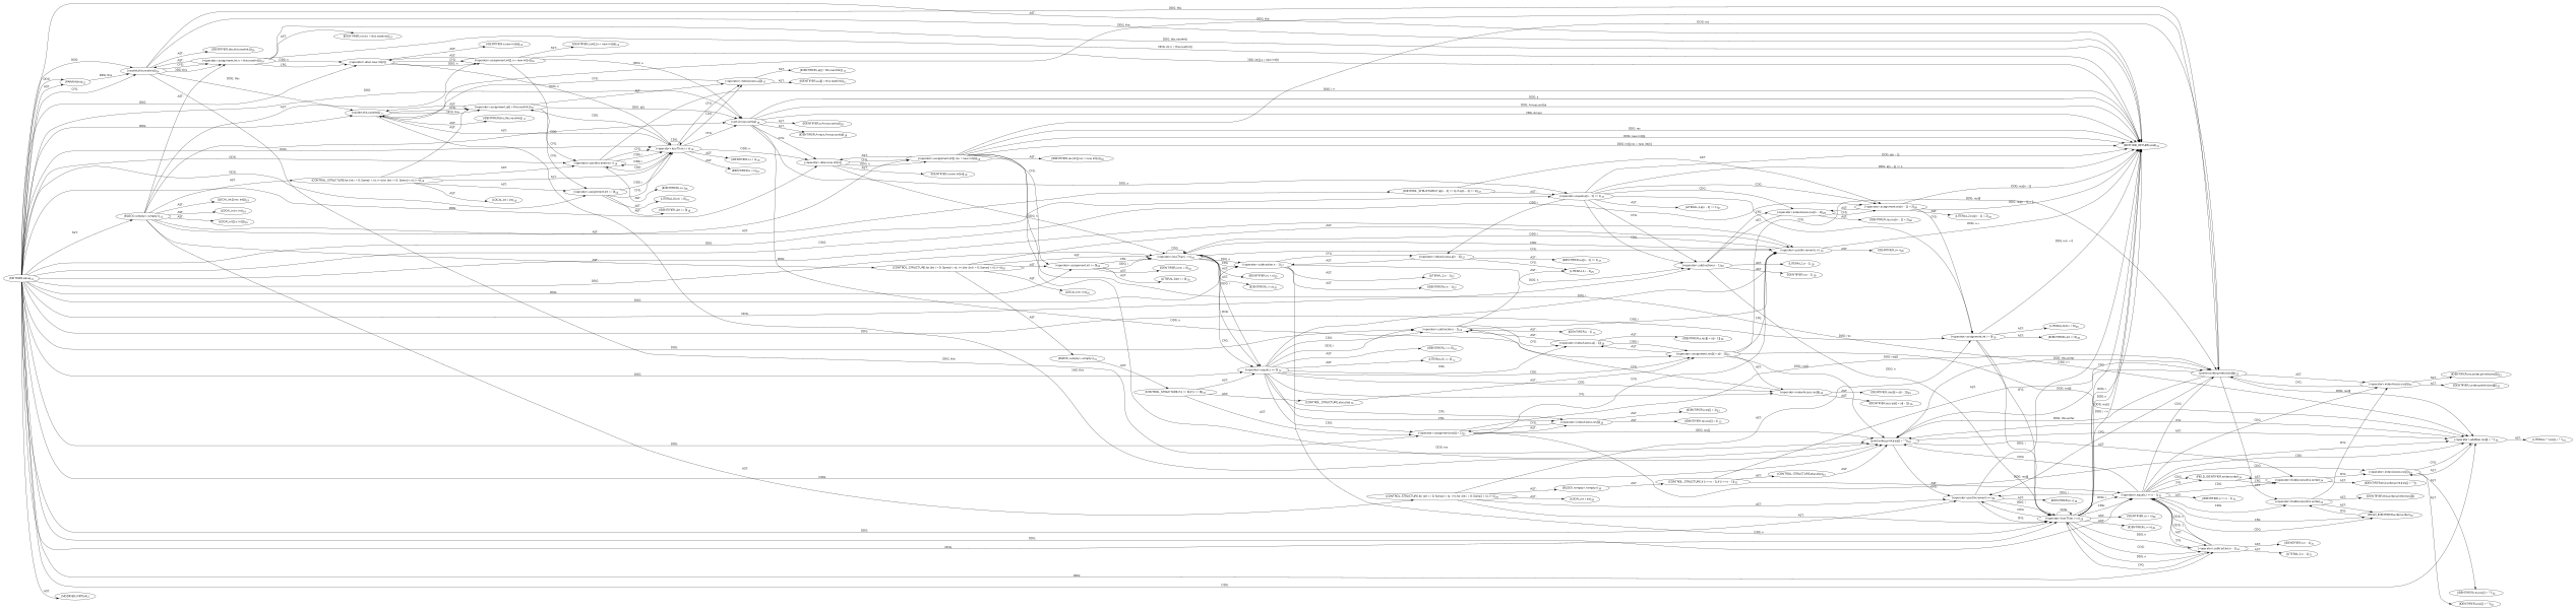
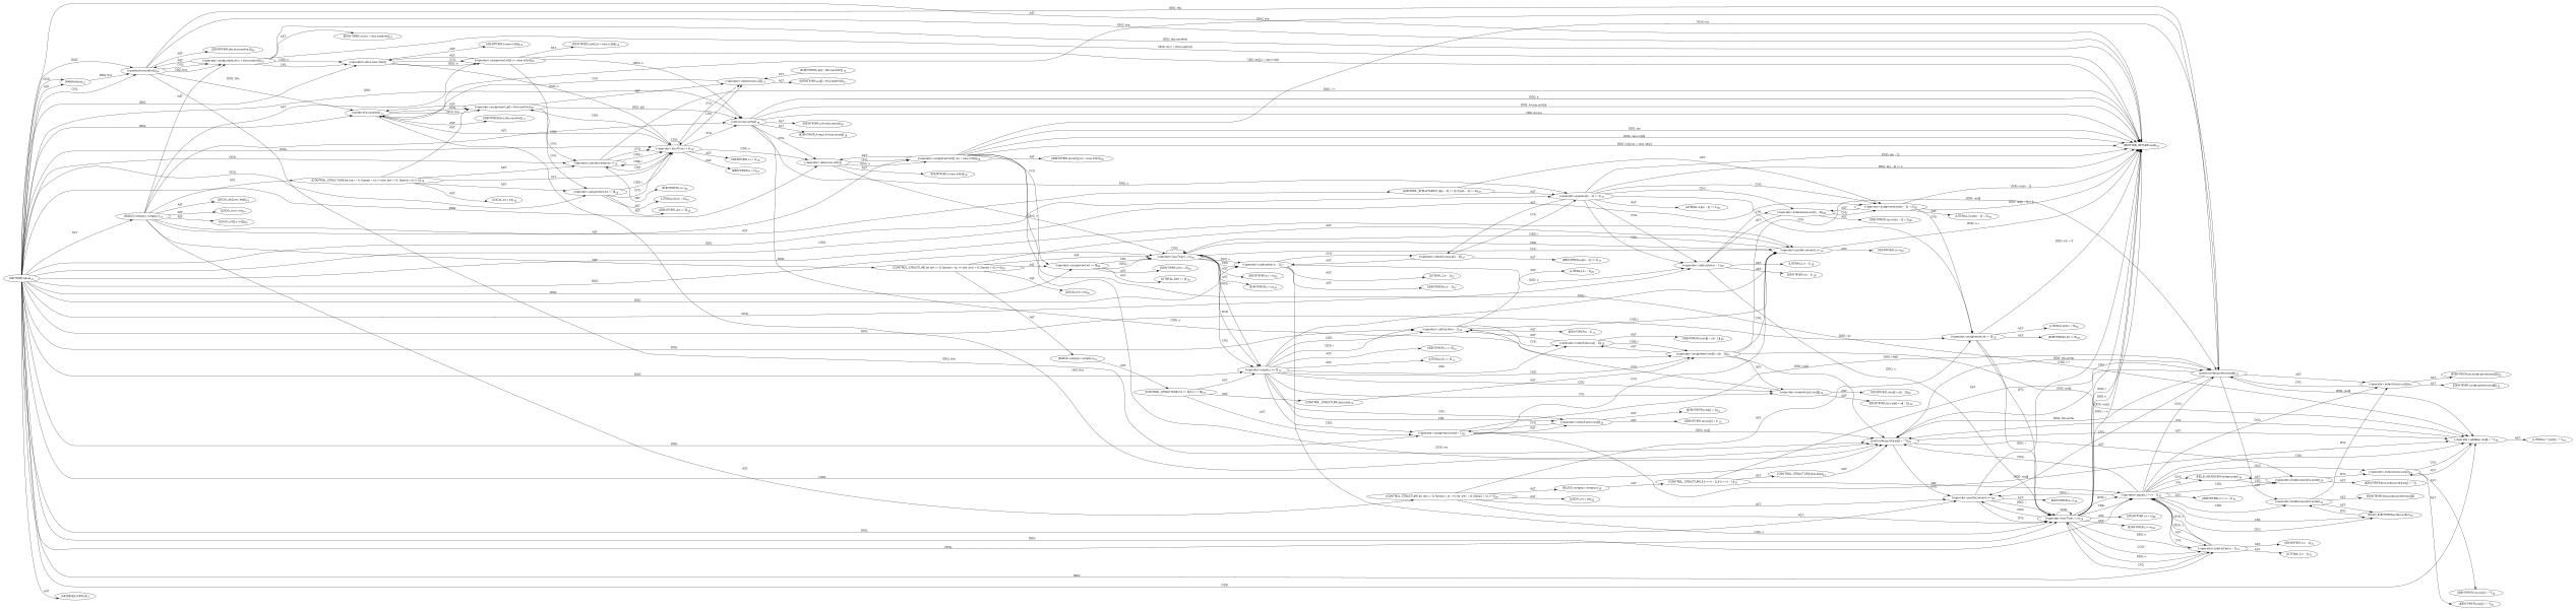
  digraph {
    fontname=Nunito
    rankdir=LR
    node [fontname=Nunito]
    edge [fontname=Nunito]
    n1 [label=<(METHOD,solve)<SUB>12</SUB>>]
    n2 [label=<(PARAM,this)<SUB>12</SUB>>]
    n3 [label=<(BLOCK,&lt;empty&gt;,&lt;empty&gt;)<SUB>13</SUB>>]
    n4 [label=<(nextInt,this.nextInt())<SUB>14</SUB>>]
    n5 [label=<(&lt;operator&gt;.alloc,new int[n])>]
    n6 [label=<(&lt;operator&gt;.assignment,int i = 0)<SUB>16</SUB>>]
    n7 [label=<(&lt;operator&gt;.lessThan,i &lt; n)<SUB>16</SUB>>]
    n8 [label=<(&lt;operator&gt;.postIncrement,i++)<SUB>16</SUB>>]
    n9 [label=<(nextInt,this.nextInt())<SUB>17</SUB>>]
    n10 [label=<(sort,Arrays.sort(a))<SUB>18</SUB>>]
    n11 [label=<(&lt;operator&gt;.alloc,new int[n])>]
    n12 [label=<(&lt;operator&gt;.assignment,int i = 0)<SUB>20</SUB>>]
    n13 [label=<(&lt;operator&gt;.lessThan,i &lt; n)<SUB>20</SUB>>]
    n14 [label=<(&lt;operator&gt;.postIncrement,i++)<SUB>20</SUB>>]
    n15 [label=<(&lt;operator&gt;.equals,i == 0)<SUB>22</SUB>>]
    n16 [label=<(&lt;operator&gt;.assignment,res[i] = 1)<SUB>23</SUB>>]
    n17 [label=<(&lt;operator&gt;.subtraction,i - 1)<SUB>25</SUB>>]
    n18 [label=<(&lt;operator&gt;.equals,a[n - 1] == 1)<SUB>27</SUB>>]
    n19 [label=<(&lt;operator&gt;.subtraction,n - 1)<SUB>27</SUB>>]
    n20 [label=<(&lt;operator&gt;.assignment,res[n - 1] = 2)<SUB>28</SUB>>]
    n21 [label=<(&lt;operator&gt;.subtraction,n - 1)<SUB>28</SUB>>]
    n22 [label=<(&lt;operator&gt;.assignment,int i = 0)<SUB>29</SUB>>]
    n23 [label=<(&lt;operator&gt;.lessThan,i &lt; n)<SUB>29</SUB>>]
    n24 [label=<(&lt;operator&gt;.postIncrement,i++)<SUB>29</SUB>>]
    n25 [label=<(&lt;operator&gt;.equals,i == n - 1)<SUB>31</SUB>>]
    n26 [label=<(&lt;operator&gt;.subtraction,n - 1)<SUB>31</SUB>>]
    n27 [label=<(print,writer.print(res[i] + &quot; &quot;))<SUB>34</SUB>>]
    n28 [label=<(&lt;operator&gt;.addition,res[i] + &quot; &quot;)<SUB>34</SUB>>]
    n29 [label=<(MODIFIER,VIRTUAL)>]
    n30 [label=<(METHOD_RETURN,void)<SUB>12</SUB>>]
    n31 [label=<(LOCAL,int n: int)<SUB>14</SUB>>]
    n32 [label=<(&lt;operator&gt;.assignment,int n = this.nextInt())<SUB>14</SUB>>]
    n33 [label=<(LOCAL,int[] a: int[])<SUB>15</SUB>>]
    n34 [label=<(&lt;operator&gt;.assignment,int[] a = new int[n])<SUB>15</SUB>>]
    n35 [label=<(CONTROL_STRUCTURE,for (int i = 0; Some(i &lt; n); i++),for (int i = 0; Some(i &lt; n); i++))<SUB>16</SUB>>]
    n36 [label=<(LOCAL,int[] res: int[])<SUB>19</SUB>>]
    n37 [label=<(&lt;operator&gt;.assignment,int[] res = new int[n])<SUB>19</SUB>>]
    n38 [label=<(CONTROL_STRUCTURE,for (int i = 0; Some(i &lt; n); i++),for (int i = 0; Some(i &lt; n); i++))<SUB>20</SUB>>]
    n39 [label=<(CONTROL_STRUCTURE,if (a[n - 1] == 1),if (a[n - 1] == 1))<SUB>27</SUB>>]
    n40 [label=<(CONTROL_STRUCTURE,for (int i = 0; Some(i &lt; n); i++),for (int i = 0; Some(i &lt; n); i++))<SUB>29</SUB>>]
    n41 [label=<(IDENTIFIER,this,this.nextInt())<SUB>14</SUB>>]
    n42 [label=<(println,writer.println(res[i]))<SUB>32</SUB>>]
    n43 [label=<(IDENTIFIER,n,new int[n])<SUB>15</SUB>>]
    n44 [label=<(IDENTIFIER,i,int i = 0)<SUB>16</SUB>>]
    n45 [label=<(LITERAL,0,int i = 0)<SUB>16</SUB>>]
    n46 [label=<(&lt;operator&gt;.assignment,a[i] = this.nextInt())<SUB>17</SUB>>]
    n47 [label=<(IDENTIFIER,i,i &lt; n)<SUB>16</SUB>>]
    n48 [label=<(IDENTIFIER,n,i &lt; n)<SUB>16</SUB>>]
    n49 [label=<(&lt;operator&gt;.indexAccess,a[i])<SUB>17</SUB>>]
    n50 [label=<(IDENTIFIER,i,i++)<SUB>16</SUB>>]
    n51 [label=<(IDENTIFIER,this,this.nextInt())<SUB>17</SUB>>]
    n52 [label=<(IDENTIFIER,Arrays,Arrays.sort(a))<SUB>18</SUB>>]
    n53 [label=<(IDENTIFIER,a,Arrays.sort(a))<SUB>18</SUB>>]
    n54 [label=<(&lt;operator&gt;.assignment,res[i] = a[i - 1])<SUB>25</SUB>>]
    n55 [label=<(IDENTIFIER,n,new int[n])<SUB>19</SUB>>]
    n56 [label=<(IDENTIFIER,i,int i = 0)<SUB>20</SUB>>]
    n57 [label=<(LITERAL,0,int i = 0)<SUB>20</SUB>>]
    n58 [label=<(IDENTIFIER,i,i &lt; n)<SUB>20</SUB>>]
    n59 [label=<(IDENTIFIER,n,i &lt; n)<SUB>20</SUB>>]
    n60 [label=<(IDENTIFIER,i,i++)<SUB>20</SUB>>]
    n61 [label=<(IDENTIFIER,i,i == 0)<SUB>22</SUB>>]
    n62 [label=<(LITERAL,0,i == 0)<SUB>22</SUB>>]
    n63 [label=<(&lt;operator&gt;.indexAccess,res[i])<SUB>23</SUB>>]
    n64 [label=<(&lt;operator&gt;.indexAccess,res[i])<SUB>25</SUB>>]
    n65 [label=<(&lt;operator&gt;.indexAccess,a[i - 1])<SUB>25</SUB>>]
    n66 [label=<(IDENTIFIER,i,i - 1)<SUB>25</SUB>>]
    n67 [label=<(LITERAL,1,i - 1)<SUB>25</SUB>>]
    n68 [label=<(&lt;operator&gt;.indexAccess,a[n - 1])<SUB>27</SUB>>]
    n69 [label=<(LITERAL,1,a[n - 1] == 1)<SUB>27</SUB>>]
    n70 [label=<(&lt;operator&gt;.indexAccess,res[n - 1])<SUB>28</SUB>>]
    n71 [label=<(IDENTIFIER,n,n - 1)<SUB>27</SUB>>]
    n72 [label=<(LITERAL,1,n - 1)<SUB>27</SUB>>]
    n73 [label=<(LITERAL,2,res[n - 1] = 2)<SUB>28</SUB>>]
    n74 [label=<(IDENTIFIER,n,n - 1)<SUB>28</SUB>>]
    n75 [label=<(LITERAL,1,n - 1)<SUB>28</SUB>>]
    n76 [label=<(IDENTIFIER,i,int i = 0)<SUB>29</SUB>>]
    n77 [label=<(LITERAL,0,int i = 0)<SUB>29</SUB>>]
    n78 [label=<(IDENTIFIER,i,i &lt; n)<SUB>29</SUB>>]
    n79 [label=<(IDENTIFIER,n,i &lt; n)<SUB>29</SUB>>]
    n80 [label=<(IDENTIFIER,i,i++)<SUB>29</SUB>>]
    n81 [label=<(IDENTIFIER,i,i == n - 1)<SUB>31</SUB>>]
    n82 [label=<(&lt;operator&gt;.fieldAccess,this.writer)<SUB>32</SUB>>]
    n83 [label=<(FIELD_IDENTIFIER,writer,writer)<SUB>32</SUB>>]
    n84 [label=<(&lt;operator&gt;.indexAccess,res[i])<SUB>32</SUB>>]
    n85 [label=<(&lt;operator&gt;.fieldAccess,this.writer)<SUB>34</SUB>>]
    n86 [label=<(FIELD_IDENTIFIER,writer,writer)<SUB>34</SUB>>]
    n87 [label=<(&lt;operator&gt;.indexAccess,res[i])<SUB>34</SUB>>]
    n88 [label=<(IDENTIFIER,n,n - 1)<SUB>31</SUB>>]
    n89 [label=<(LITERAL,1,n - 1)<SUB>31</SUB>>]
    n90 [label=<(LITERAL,&quot; &quot;,res[i] + &quot; &quot;)<SUB>34</SUB>>]
    n91 [label=<(IDENTIFIER,n,int n = this.nextInt())<SUB>14</SUB>>]
    n92 [label=<(IDENTIFIER,a,int[] a = new int[n])<SUB>15</SUB>>]
    n93 [label=<(LOCAL,int i: int)<SUB>16</SUB>>]
    n94 [label=<(IDENTIFIER,res,int[] res = new int[n])<SUB>19</SUB>>]
    n95 [label=<(LOCAL,int i: int)<SUB>20</SUB>>]
    n96 [label=<(BLOCK,&lt;empty&gt;,&lt;empty&gt;)<SUB>21</SUB>>]
    n97 [label=<(LOCAL,int i: int)<SUB>29</SUB>>]
    n98 [label=<(BLOCK,&lt;empty&gt;,&lt;empty&gt;)<SUB>30</SUB>>]
    n99 [label=<(IDENTIFIER,a,a[i] = this.nextInt())<SUB>17</SUB>>]
    n100 [label=<(IDENTIFIER,i,a[i] = this.nextInt())<SUB>17</SUB>>]
    n101 [label=<(CONTROL_STRUCTURE,if (i == 0),if (i == 0))<SUB>22</SUB>>]
    n102 [label=<(CONTROL_STRUCTURE,else,else)<SUB>25</SUB>>]
    n103 [label=<(IDENTIFIER,res,res[i] = 1)<SUB>23</SUB>>]
    n104 [label=<(IDENTIFIER,i,res[i] = 1)<SUB>23</SUB>>]
    n105 [label=<(IDENTIFIER,res,res[i] = a[i - 1])<SUB>25</SUB>>]
    n106 [label=<(IDENTIFIER,i,res[i] = a[i - 1])<SUB>25</SUB>>]
    n107 [label=<(IDENTIFIER,a,res[i] = a[i - 1])<SUB>25</SUB>>]
    n108 [label=<(IDENTIFIER,a,a[n - 1] == 1)<SUB>27</SUB>>]
    n109 [label=<(IDENTIFIER,res,res[n - 1] = 2)<SUB>28</SUB>>]
    n110 [label=<(CONTROL_STRUCTURE,if (i == n - 1),if (i == n - 1))<SUB>31</SUB>>]
    n111 [label=<(CONTROL_STRUCTURE,else,else)<SUB>34</SUB>>]
    n112 [label=<(IDENTIFIER,this,writer.println(res[i]))>]
    n113 [label=<(IDENTIFIER,res,writer.println(res[i]))<SUB>32</SUB>>]
    n114 [label=<(IDENTIFIER,i,writer.println(res[i]))<SUB>32</SUB>>]
    n115 [label=<(IDENTIFIER,this,writer.print(res[i] + &quot; &quot;))>]
    n116 [label=<(IDENTIFIER,res,res[i] + &quot; &quot;)<SUB>34</SUB>>]
    n117 [label=<(IDENTIFIER,i,res[i] + &quot; &quot;)<SUB>34</SUB>>]
    n1 -> n2 [label="AST: "]
    n1 -> n2 [label="DDG: "]
    n1 -> n3 [label="AST: "]
    n1 -> n4 [label="CFG: "]
    n1 -> n4 [label="DDG: "]
    n1 -> n5 [label="DDG: "]
    n1 -> n6 [label="DDG: "]
    n1 -> n7 [label="DDG: "]
    n1 -> n8 [label="DDG: "]
    n1 -> n9 [label="DDG: "]
    n1 -> n10 [label="DDG: "]
    n1 -> n11 [label="DDG: "]
    n1 -> n12 [label="DDG: "]
    n1 -> n13 [label="DDG: "]
    n1 -> n14 [label="DDG: "]
    n1 -> n15 [label="DDG: "]
    n1 -> n16 [label="DDG: "]
    n1 -> n17 [label="DDG: "]
    n1 -> n18 [label="DDG: "]
    n1 -> n19 [label="DDG: "]
    n1 -> n20 [label="DDG: "]
    n1 -> n21 [label="DDG: "]
    n1 -> n22 [label="DDG: "]
    n1 -> n23 [label="DDG: "]
    n1 -> n24 [label="DDG: "]
    n1 -> n25 [label="DDG: "]
    n1 -> n26 [label="DDG: "]
    n1 -> n27 [label="DDG: "]
    n1 -> n28 [label="DDG: "]
    n1 -> n29 [label="AST: "]
    n1 -> n30 [label="AST: "]
    n2 -> n4 [label="DDG: this"]
    n3 -> n10 [label="AST: "]
    n3 -> n31 [label="AST: "]
    n3 -> n32 [label="AST: "]
    n3 -> n33 [label="AST: "]
    n3 -> n34 [label="AST: "]
    n3 -> n35 [label="AST: "]
    n3 -> n36 [label="AST: "]
    n3 -> n37 [label="AST: "]
    n3 -> n38 [label="AST: "]
    n3 -> n39 [label="AST: "]
    n3 -> n40 [label="AST: "]
    n4 -> n9 [label="DDG: this"]
    n4 -> n27 [label="DDG: this"]
    n4 -> n30 [label="DDG: this"]
    n4 -> n32 [label="CFG: "]
    n4 -> n32 [label="DDG: this"]
    n4 -> n41 [label="AST: "]
    n4 -> n42 [label="DDG: this"]
    n5 -> n7 [label="DDG: n"]
    n5 -> n34 [label="CFG: "]
    n5 -> n34 [label="DDG: n"]
    n5 -> n43 [label="AST: "]
    n6 -> n7 [label="CFG: "]
    n6 -> n7 [label="DDG: i"]
    n6 -> n44 [label="AST: "]
    n6 -> n45 [label="AST: "]
    n7 -> n7 [label="CDG: "]
    n7 -> n8 [label="DDG: i"]
    n7 -> n8 [label="CDG: "]
    n7 -> n9 [label="CDG: "]
    n7 -> n10 [label="CFG: "]
    n7 -> n11 [label="DDG: n"]
    n7 -> n46 [label="CDG: "]
    n7 -> n47 [label="AST: "]
    n7 -> n48 [label="AST: "]
    n7 -> n49 [label="CFG: "]
    n7 -> n49 [label="CDG: "]
    n8 -> n7 [label="CFG: "]
    n8 -> n7 [label="DDG: i"]
    n8 -> n30 [label="DDG: i++"]
    n8 -> n50 [label="AST: "]
    n9 -> n27 [label="DDG: this"]
    n9 -> n42 [label="DDG: this"]
    n9 -> n46 [label="CFG: "]
    n9 -> n46 [label="DDG: this"]
    n9 -> n51 [label="AST: "]
    n10 -> n11 [label="CFG: "]
    n10 -> n18 [label="DDG: a"]
    n10 -> n30 [label="DDG: a"]
    n10 -> n30 [label="DDG: Arrays.sort(a)"]
    n10 -> n30 [label="DDG: Arrays"]
    n10 -> n52 [label="AST: "]
    n10 -> n53 [label="AST: "]
    n10 -> n54 [label="DDG: a"]
    n11 -> n13 [label="DDG: n"]
    n11 -> n37 [label="CFG: "]
    n11 -> n37 [label="DDG: n"]
    n11 -> n55 [label="AST: "]
    n12 -> n13 [label="CFG: "]
    n12 -> n13 [label="DDG: i"]
    n12 -> n56 [label="AST: "]
    n12 -> n57 [label="AST: "]
    n13 -> n13 [label="CDG: "]
    n13 -> n14 [label="CDG: "]
    n13 -> n15 [label="CFG: "]
    n13 -> n15 [label="DDG: i"]
    n13 -> n15 [label="CDG: "]
    n13 -> n19 [label="CFG: "]
    n13 -> n19 [label="DDG: n"]
    n13 -> n58 [label="AST: "]
    n13 -> n59 [label="AST: "]
    n14 -> n13 [label="CFG: "]
    n14 -> n13 [label="DDG: i"]
    n14 -> n30 [label="DDG: i++"]
    n14 -> n60 [label="AST: "]
    n15 -> n14 [label="DDG: i"]
    n15 -> n16 [label="CDG: "]
    n15 -> n17 [label="DDG: i"]
    n15 -> n17 [label="CDG: "]
    n15 -> n54 [label="CDG: "]
    n15 -> n61 [label="AST: "]
    n15 -> n62 [label="AST: "]
    n15 -> n63 [label="CFG: "]
    n15 -> n63 [label="CDG: "]
    n15 -> n64 [label="CFG: "]
    n15 -> n64 [label="CDG: "]
    n15 -> n65 [label="CDG: "]
    n16 -> n14 [label="CFG: "]
    n16 -> n27 [label="DDG: res[i]"]
    n16 -> n28 [label="DDG: res[i]"]
    n16 -> n42 [label="DDG: res[i]"]
    n16 -> n63 [label="AST: "]
    n17 -> n14 [label="DDG: i"]
    n17 -> n65 [label="CFG: "]
    n17 -> n66 [label="AST: "]
    n17 -> n67 [label="AST: "]
    n18 -> n20 [label="CDG: "]
    n18 -> n21 [label="CFG: "]
    n18 -> n21 [label="CDG: "]
    n18 -> n22 [label="CFG: "]
    n18 -> n30 [label="DDG: a[n - 1]"]
    n18 -> n30 [label="DDG: a[n - 1] == 1"]
-   n18 -> n68 [label="DDG: i"]
+   n18 -> n68 [label="AST: "]
    n18 -> n69 [label="AST: "]
    n18 -> n70 [label="CDG: "]
    n19 -> n21 [label="DDG: n"]
    n19 -> n23 [label="DDG: n"]
    n19 -> n68 [label="CFG: "]
    n19 -> n71 [label="AST: "]
    n19 -> n72 [label="AST: "]
    n20 -> n22 [label="CFG: "]
    n20 -> n30 [label="DDG: res[n - 1]"]
    n20 -> n30 [label="DDG: res[n - 1] = 2"]
    n20 -> n70 [label="AST: "]
    n20 -> n73 [label="AST: "]
    n21 -> n23 [label="DDG: n"]
    n21 -> n70 [label="CFG: "]
    n21 -> n74 [label="AST: "]
    n21 -> n75 [label="AST: "]
    n22 -> n23 [label="CFG: "]
    n22 -> n23 [label="DDG: i"]
    n22 -> n30 [label="DDG: int i = 0"]
    n22 -> n76 [label="AST: "]
    n22 -> n77 [label="AST: "]
    n23 -> n23 [label="CDG: "]
    n23 -> n24 [label="CDG: "]
    n23 -> n25 [label="DDG: i"]
    n23 -> n25 [label="CDG: "]
    n23 -> n26 [label="CFG: "]
    n23 -> n26 [label="DDG: n"]
    n23 -> n26 [label="CDG: "]
    n23 -> n30 [label="CFG: "]
    n23 -> n30 [label="DDG: i"]
    n23 -> n30 [label="DDG: n"]
    n23 -> n30 [label="DDG: i &lt; n"]
    n23 -> n78 [label="AST: "]
    n23 -> n79 [label="AST: "]
    n24 -> n23 [label="CFG: "]
    n24 -> n23 [label="DDG: i"]
    n24 -> n30 [label="DDG: i++"]
    n24 -> n80 [label="AST: "]
    n25 -> n24 [label="DDG: i"]
    n25 -> n26 [label="AST: "]
    n25 -> n27 [label="CDG: "]
    n25 -> n28 [label="CDG: "]
    n25 -> n42 [label="CDG: "]
    n25 -> n81 [label="AST: "]
    n25 -> n82 [label="CDG: "]
    n25 -> n83 [label="CFG: "]
    n25 -> n83 [label="CDG: "]
    n25 -> n84 [label="CDG: "]
    n25 -> n85 [label="CDG: "]
    n25 -> n86 [label="CFG: "]
    n25 -> n86 [label="CDG: "]
    n25 -> n87 [label="CDG: "]
    n26 -> n23 [label="DDG: n"]
    n26 -> n25 [label="CFG: "]
    n26 -> n25 [label="DDG: n"]
    n26 -> n25 [label="DDG: 1"]
    n26 -> n88 [label="AST: "]
    n26 -> n89 [label="AST: "]
    n27 -> n24 [label="CFG: "]
    n27 -> n28 [label="AST: "]
    n27 -> n42 [label="DDG: this.writer"]
    n27 -> n85 [label="AST: "]
    n28 -> n27 [label="CFG: "]
    n28 -> n87 [label="AST: "]
    n28 -> n90 [label="AST: "]
    n32 -> n4 [label="AST: "]
    n32 -> n5 [label="CFG: "]
    n32 -> n5 [label="DDG: n"]
    n32 -> n30 [label="DDG: this.nextInt()"]
    n32 -> n30 [label="DDG: int n = this.nextInt()"]
    n32 -> n91 [label="AST: "]
    n34 -> n5 [label="AST: "]
    n34 -> n6 [label="CFG: "]
    n34 -> n10 [label="DDG: a"]
    n34 -> n30 [label="DDG: int[] a = new int[n]"]
    n34 -> n92 [label="AST: "]
    n35 -> n6 [label="AST: "]
    n35 -> n7 [label="AST: "]
    n35 -> n8 [label="AST: "]
    n35 -> n46 [label="AST: "]
    n35 -> n93 [label="AST: "]
    n37 -> n11 [label="AST: "]
    n37 -> n12 [label="CFG: "]
    n37 -> n27 [label="DDG: res"]
    n37 -> n28 [label="DDG: res"]
    n37 -> n30 [label="DDG: res"]
    n37 -> n30 [label="DDG: new int[n]"]
    n37 -> n30 [label="DDG: int[] res = new int[n]"]
    n37 -> n42 [label="DDG: res"]
    n37 -> n94 [label="AST: "]
    n38 -> n12 [label="AST: "]
    n38 -> n13 [label="AST: "]
    n38 -> n14 [label="AST: "]
    n38 -> n95 [label="AST: "]
    n38 -> n96 [label="AST: "]
    n39 -> n18 [label="AST: "]
    n39 -> n20 [label="AST: "]
    n40 -> n22 [label="AST: "]
    n40 -> n23 [label="AST: "]
    n40 -> n24 [label="AST: "]
    n40 -> n97 [label="AST: "]
    n40 -> n98 [label="AST: "]
    n42 -> n24 [label="CFG: "]
    n42 -> n27 [label="DDG: this.writer"]
    n42 -> n27 [label="DDG: res[i]"]
    n42 -> n28 [label="DDG: res[i]"]
    n42 -> n82 [label="AST: "]
    n42 -> n84 [label="AST: "]
    n46 -> n8 [label="CFG: "]
    n46 -> n9 [label="AST: "]
    n46 -> n10 [label="DDG: a[i]"]
    n46 -> n49 [label="AST: "]
    n49 -> n9 [label="CFG: "]
    n49 -> n99 [label="AST: "]
-   n49 -> n100 [label="AST: "]
+   n100 -> n49 [label="AST: "]
    n54 -> n14 [label="CFG: "]
    n54 -> n27 [label="DDG: res[i]"]
    n54 -> n28 [label="DDG: res[i]"]
    n54 -> n42 [label="DDG: res[i]"]
    n54 -> n64 [label="AST: "]
    n54 -> n65 [label="AST: "]
    n63 -> n16 [label="CFG: "]
    n63 -> n103 [label="AST: "]
    n63 -> n104 [label="AST: "]
    n64 -> n17 [label="CFG: "]
    n64 -> n105 [label="AST: "]
    n64 -> n106 [label="AST: "]
    n65 -> n17 [label="AST: "]
    n65 -> n54 [label="DDG: i"]
    n65 -> n107 [label="AST: "]
-   n68 -> n67 [label="CFG: "]
+   n68 -> n18 [label="CFG: "]
    n68 -> n19 [label="AST: "]
    n68 -> n108 [label="AST: "]
    n70 -> n20 [label="CFG: "]
    n70 -> n21 [label="AST: "]
    n70 -> n109 [label="AST: "]
    n82 -> n83 [label="AST: "]
    n82 -> n84 [label="CFG: "]
    n82 -> n112 [label="AST: "]
    n83 -> n82 [label="CFG: "]
    n84 -> n42 [label="CFG: "]
    n84 -> n113 [label="AST: "]
    n84 -> n114 [label="AST: "]
    n85 -> n86 [label="AST: "]
    n85 -> n87 [label="CFG: "]
    n85 -> n115 [label="AST: "]
    n86 -> n85 [label="CFG: "]
    n87 -> n28 [label="CFG: "]
    n87 -> n116 [label="AST: "]
    n87 -> n117 [label="AST: "]
    n96 -> n101 [label="AST: "]
    n98 -> n110 [label="AST: "]
    n101 -> n15 [label="AST: "]
    n101 -> n16 [label="AST: "]
    n101 -> n102 [label="AST: "]
    n102 -> n54 [label="AST: "]
    n110 -> n25 [label="AST: "]
    n110 -> n42 [label="AST: "]
    n110 -> n111 [label="AST: "]
    n111 -> n27 [label="AST: "]
  }
